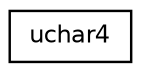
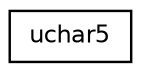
  digraph {
    rankdir=LR
-   n1 [color=black fillcolor=white fontname=Helvetica fontsize=10 height=0.2 label=uchar4 shape=record style=filled width=0.4]
+   n1 [color=black fillcolor=white fontname=Helvetica fontsize=10 height=0.2 label=uchar5 shape=record style=filled width=0.4]
  }
